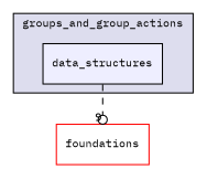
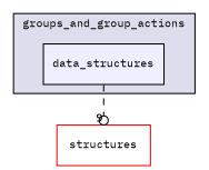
  digraph {
    compound=true
    fontname="IBM Plex Mono"
    node [fontname="IBM Plex Mono" fontsize=10 shape=box style=filled]
    n1 [fillcolor="#eeeeff" label=data_structures pencolor=black]
-   n2 [color=red fillcolor=white label=foundations]
+   n2 [color=red fillcolor=white label=structures]
    subgraph cluster_1 {
      bgcolor="#ddddee"
      fontsize=10
      label=groups_and_group_actions
      pencolor=black
      n1
    }
    n1 -> n2 [headlabel=9 labeldistance=1.5 labelfontname=Helvetica labelfontsize=10 style=dashed arrowhead=odot fontname="IBM Plex Mono"]
  }
